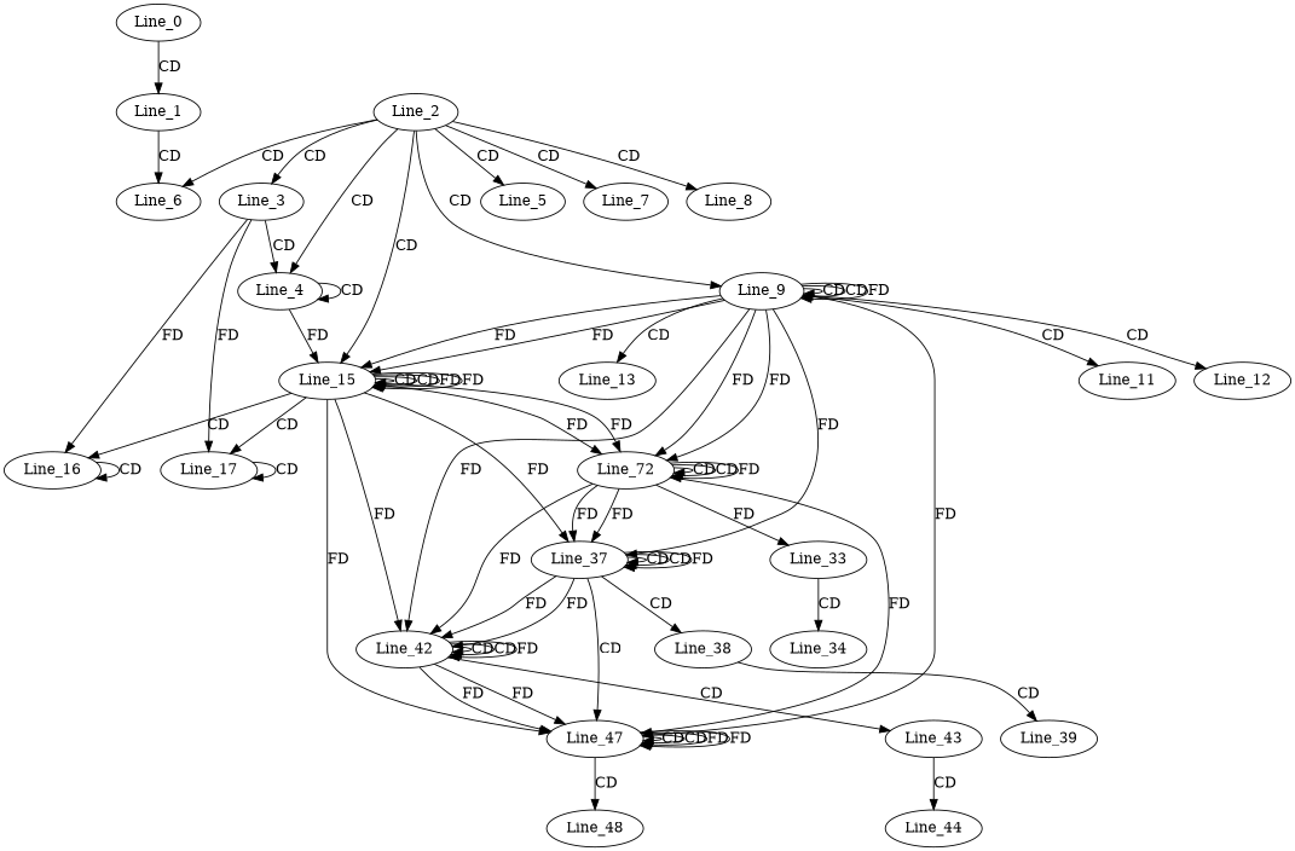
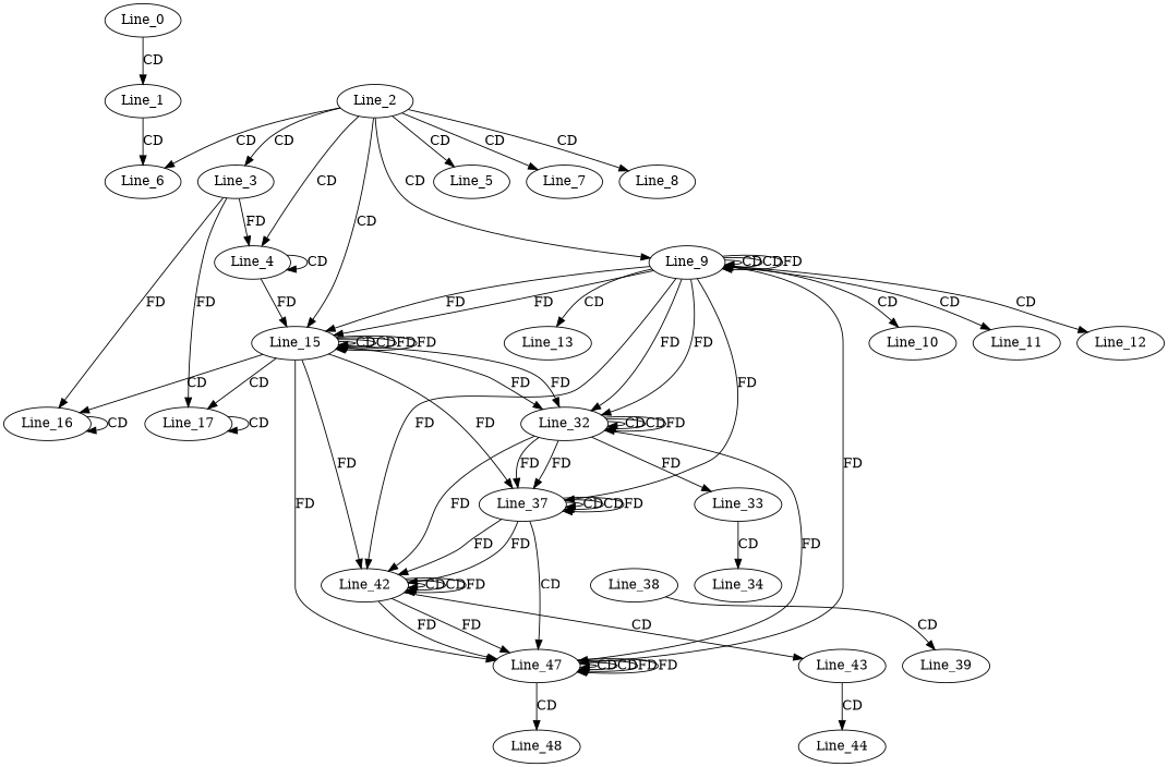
  digraph {
    Line_0
    Line_1
    Line_6
    Line_2
    Line_3
    Line_4
    Line_5
    Line_7
    Line_8
    Line_9
    Line_15
    Line_16
    Line_17
+   Line_10
    Line_11
    Line_12
    Line_13
-   Line_32 [label=Line_72]
+   Line_32
    Line_37
    Line_42
    Line_47
    Line_33
    Line_38
    Line_43
    Line_48
    Line_34
    Line_39
    Line_44
    Line_0 -> Line_1 [label=CD]
    Line_1 -> Line_6 [label=CD]
    Line_2 -> Line_6 [label=CD]
    Line_2 -> Line_3 [label=CD]
    Line_2 -> Line_4 [label=CD]
    Line_2 -> Line_5 [label=CD]
    Line_2 -> Line_7 [label=CD]
    Line_2 -> Line_8 [label=CD]
    Line_2 -> Line_9 [label=CD]
    Line_2 -> Line_15 [label=CD]
-   Line_3 -> Line_4 [label=CD]
+   Line_3 -> Line_4 [label=FD]
    Line_3 -> Line_16 [label=FD]
    Line_3 -> Line_17 [label=FD]
    Line_4 -> Line_4 [label=CD]
    Line_4 -> Line_15 [label=FD]
    Line_9 -> Line_9 [label=CD]
    Line_9 -> Line_9 [label=CD]
    Line_9 -> Line_9 [label=FD]
    Line_9 -> Line_15 [label=FD]
    Line_9 -> Line_15 [label=FD]
+   Line_9 -> Line_10 [label=CD]
    Line_9 -> Line_11 [label=CD]
    Line_9 -> Line_12 [label=CD]
    Line_9 -> Line_13 [label=CD]
    Line_9 -> Line_32 [label=FD]
    Line_9 -> Line_32 [label=FD]
    Line_9 -> Line_37 [label=FD]
    Line_9 -> Line_42 [label=FD]
    Line_9 -> Line_47 [label=FD]
    Line_15 -> Line_15 [label=CD]
    Line_15 -> Line_15 [label=CD]
    Line_15 -> Line_15 [label=FD]
    Line_15 -> Line_15 [label=FD]
    Line_15 -> Line_16 [label=CD]
    Line_15 -> Line_17 [label=CD]
    Line_15 -> Line_32 [label=FD]
    Line_15 -> Line_32 [label=FD]
    Line_15 -> Line_37 [label=FD]
    Line_15 -> Line_42 [label=FD]
    Line_15 -> Line_47 [label=FD]
    Line_16 -> Line_16 [label=CD]
    Line_17 -> Line_17 [label=CD]
    Line_32 -> Line_32 [label=CD]
    Line_32 -> Line_32 [label=CD]
    Line_32 -> Line_32 [label=FD]
    Line_32 -> Line_37 [label=FD]
    Line_32 -> Line_37 [label=FD]
    Line_32 -> Line_42 [label=FD]
    Line_32 -> Line_47 [label=FD]
    Line_32 -> Line_33 [label=FD]
    Line_37 -> Line_37 [label=CD]
    Line_37 -> Line_37 [label=CD]
    Line_37 -> Line_37 [label=FD]
    Line_37 -> Line_42 [label=FD]
    Line_37 -> Line_42 [label=FD]
    Line_37 -> Line_47 [label=CD]
-   Line_37 -> Line_38 [label=CD]
    Line_42 -> Line_42 [label=CD]
    Line_42 -> Line_42 [label=CD]
    Line_42 -> Line_42 [label=FD]
    Line_42 -> Line_47 [label=FD]
    Line_42 -> Line_47 [label=FD]
    Line_42 -> Line_43 [label=CD]
    Line_47 -> Line_47 [label=CD]
    Line_47 -> Line_47 [label=CD]
    Line_47 -> Line_47 [label=FD]
    Line_47 -> Line_47 [label=FD]
    Line_47 -> Line_48 [label=CD]
    Line_33 -> Line_34 [label=CD]
    Line_38 -> Line_39 [label=CD]
    Line_43 -> Line_44 [label=CD]
  }
